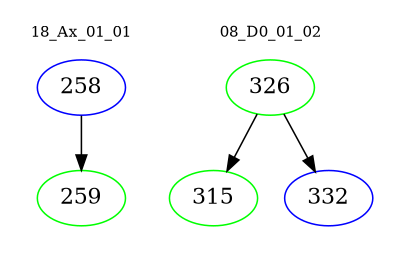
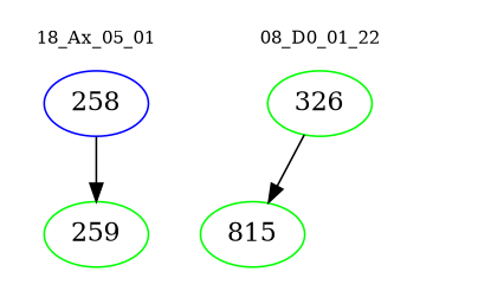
  digraph {
    node [color=green]
    edge [color=black]
    n1 [color=blue label=258]
    n2 [label=259]
    n3 [label=326]
-   n4 [label=315]
-   n5 [color=blue label=332]
+   n4 [label=815]
    subgraph cluster_1 {
      color=white
      fontsize=10
-     label="18_Ax_01_01"
+     label="18_Ax_05_01"
      n1
      n2
    }
    subgraph cluster_2 {
      color=white
      fontsize=10
-     label="08_D0_01_02"
+     label="08_D0_01_22"
      n3
      n4
-     n5
    }
    n1 -> n2
    n3 -> n4
-   n3 -> n5
  }
